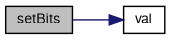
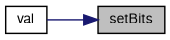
  digraph {
    rankdir=LR
    node [color=black fontname=FreeSans fontsize=10 shape=record]
    n1 [fillcolor=grey75 fontcolor=black height=0.2 label=setBits style=filled width=0.4]
    n2 [height=0.2 label=val width=0.4]
-   n1 -> n2 [color=midnightblue fontname=FreeSans fontsize=10 labelfontname=FreeSans labelfontsize=10 style=solid]
+   n2 -> n1 [color=midnightblue fontname=FreeSans fontsize=10 labelfontname=FreeSans labelfontsize=10 style=solid]
  }
